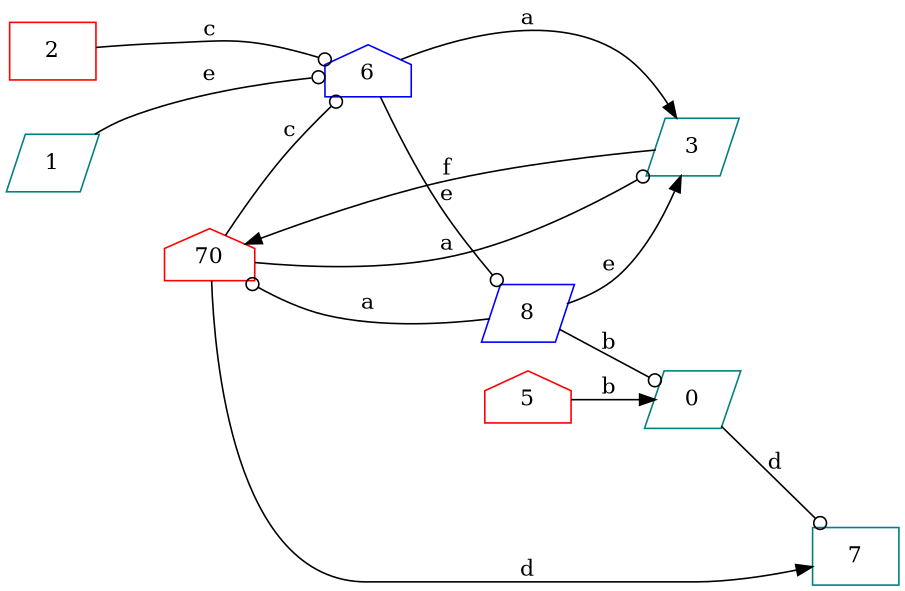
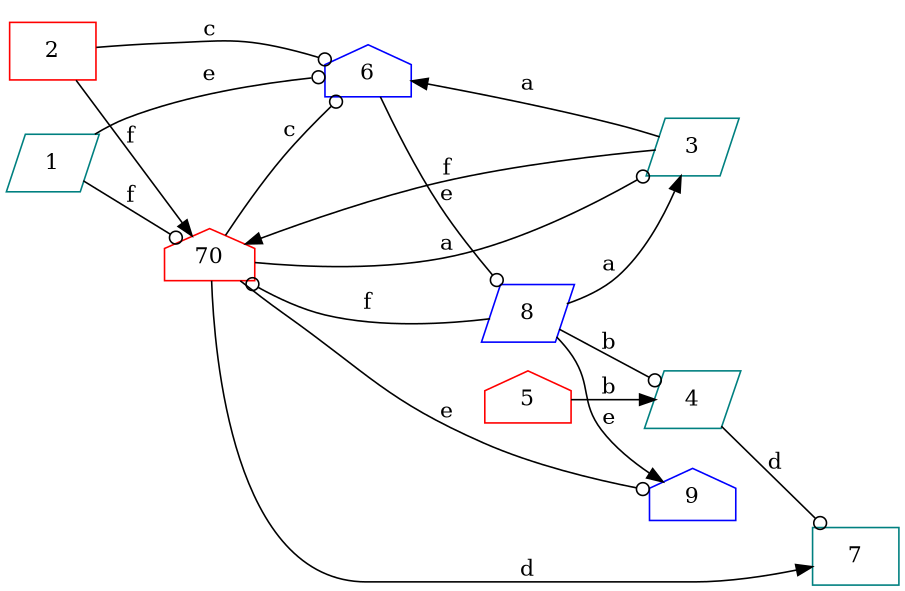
  strict digraph {
    rankdir=LR
    node [color=teal shape=parallelogram]
    edge [arrowhead=odot]
-   4 [label=0]
+   4
    7 [shape=box]
    5 [color=red shape=house]
    2 [color=red shape=box]
    6 [color=blue shape=house]
    n6 [color=red label=70 shape=house]
    3
    8 [color=blue]
+   9 [color=blue shape=house]
    1
    4 -> 7 [label=d]
    5 -> 4 [arrowhead=normal label=b]
    2 -> 6 [label=c]
-   6 -> 3 [arrowhead=normal label=a]
+   2 -> n6 [arrowhead=normal label=f]
+   3 -> 6 [arrowhead=normal label=a]
    6 -> 8 [label=e]
    n6 -> 7 [arrowhead=normal label=d]
    n6 -> 6 [label=c]
    n6 -> 3 [label=a]
+   n6 -> 9 [label=e]
    3 -> n6 [arrowhead=normal label=f]
    8 -> 4 [label=b]
-   8 -> n6 [label=a]
-   8 -> 3 [arrowhead=normal label=e]
+   8 -> n6 [label=f]
+   8 -> 3 [arrowhead=normal label=a]
+   8 -> 9 [arrowhead=normal label=e]
    1 -> 6 [label=e]
+   1 -> n6 [label=f]
  }
